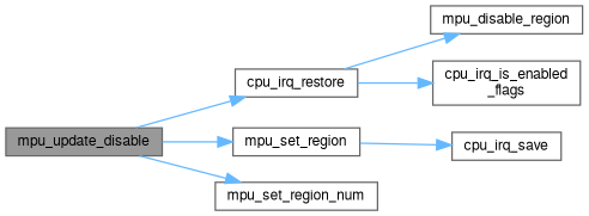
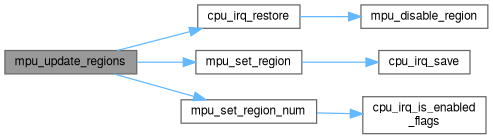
  digraph {
    rankdir=LR
    node [color=grey40 fillcolor=white fontname=FreeSans fontsize=10 shape=box style=filled]
    edge [color=steelblue1 fontname=FreeSans fontsize=10 labelfontname=FreeSans labelfontsize=10 style=solid]
-   n1 [color=gray40 fillcolor=grey60 fontcolor=black height=0.2 label=mpu_update_disable width=0.4]
+   n1 [color=gray40 fillcolor=grey60 fontcolor=black height=0.2 label=mpu_update_regions width=0.4]
    n2 [height=0.2 label=cpu_irq_restore width=0.4]
    n3 [height=0.2 label=mpu_set_region width=0.4]
    n4 [height=0.2 label=mpu_set_region_num width=0.4]
    n5 [height=0.2 label=mpu_disable_region width=0.4]
    n6 [height=0.2 label="cpu_irq_is_enabled\l_flags" width=0.4]
    n7 [height=0.2 label=cpu_irq_save width=0.4]
    n1 -> n2
    n1 -> n3
    n1 -> n4
    n2 -> n5
-   n2 -> n6
+   n4 -> n6
    n3 -> n7
  }
